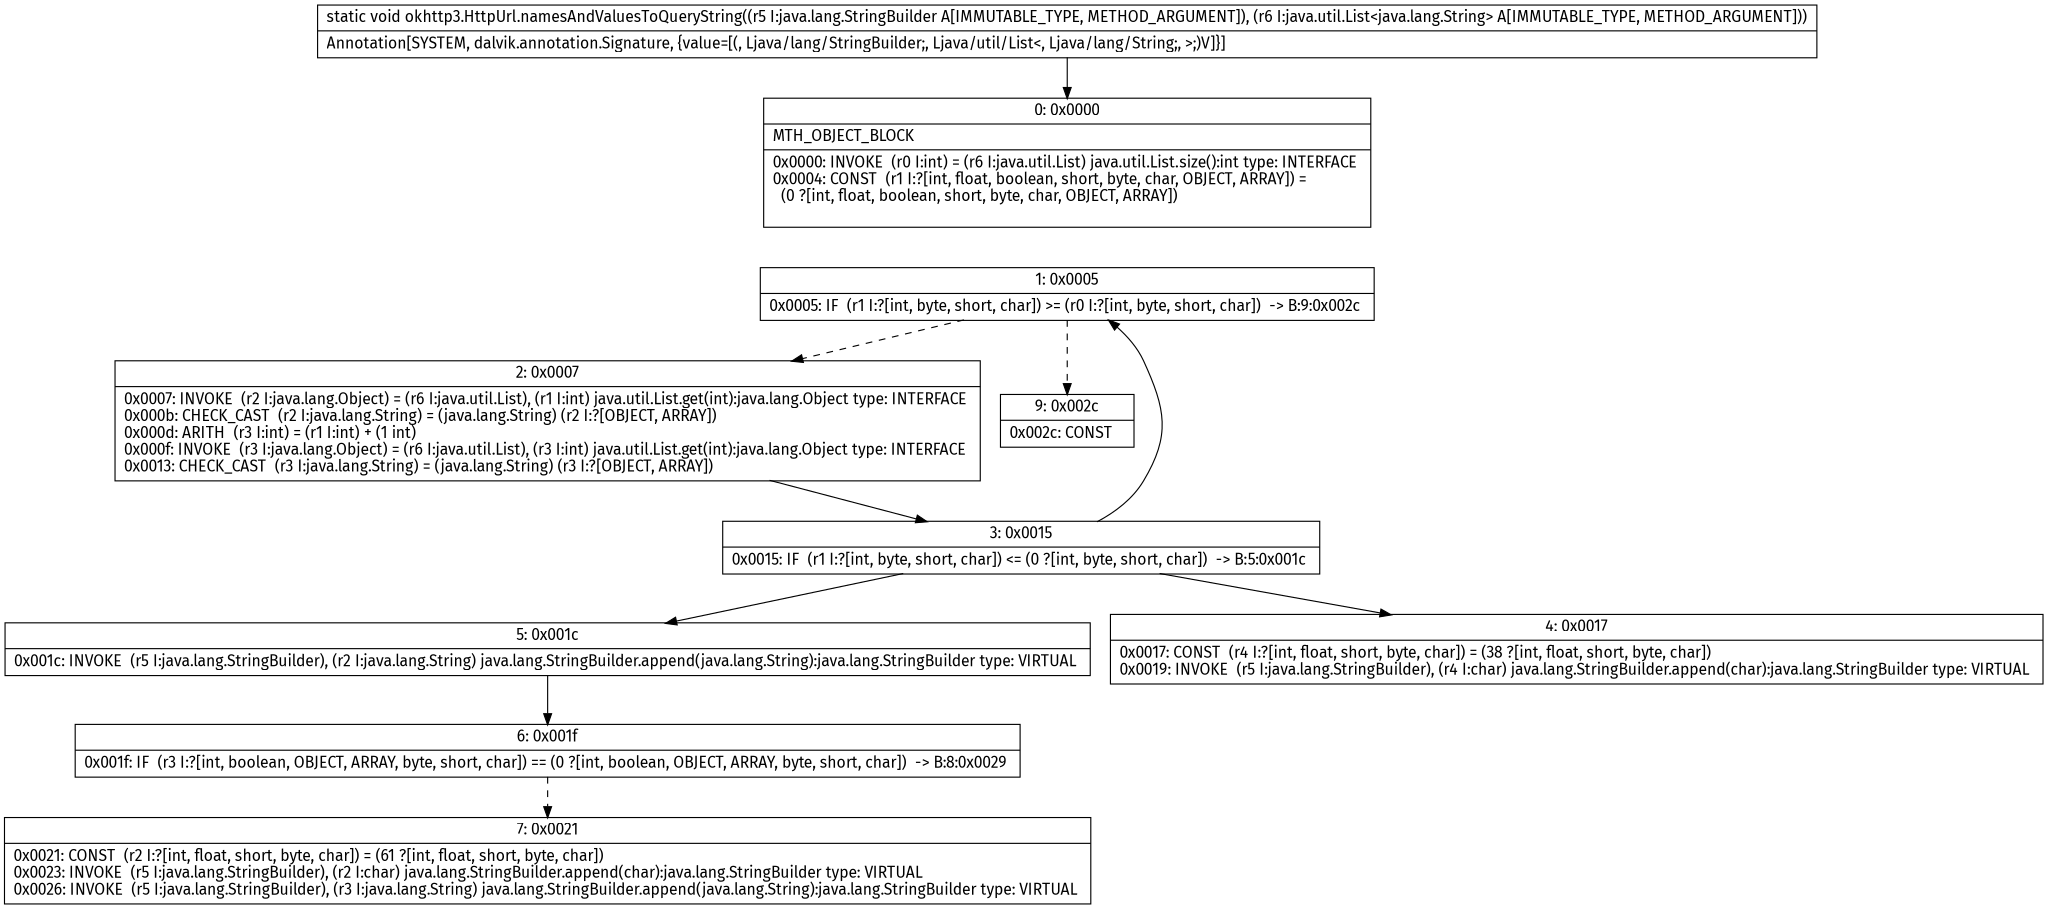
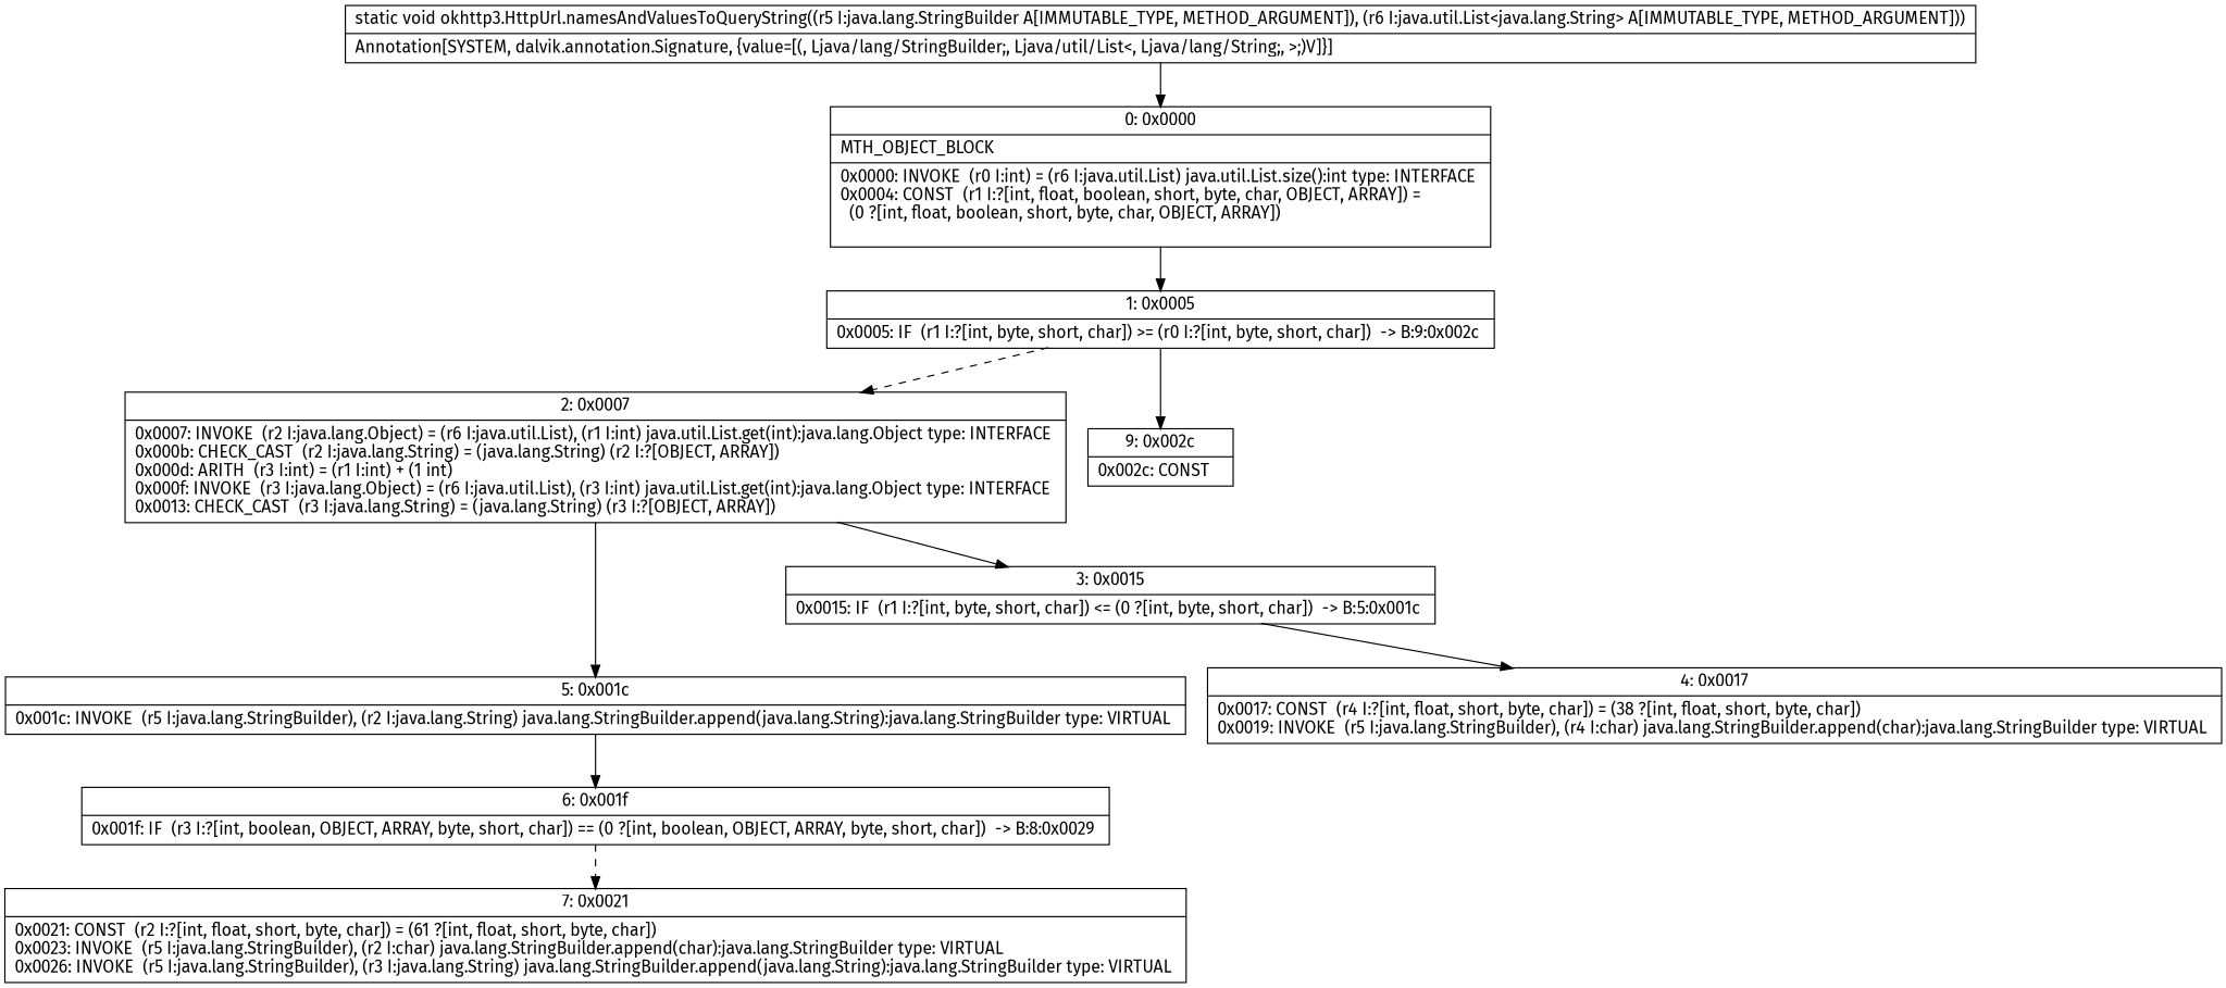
  digraph {
    fontname="Fira Sans"
    node [fontname="Fira Sans" shape=record]
    edge [fontname="Fira Sans"]
    n1 [label="{0\:\ 0x0000|MTH_OBJECT_BLOCK\l|0x0000: INVOKE  (r0 I:int) = (r6 I:java.util.List) java.util.List.size():int type: INTERFACE \l0x0004: CONST  (r1 I:?[int, float, boolean, short, byte, char, OBJECT, ARRAY]) = \l  (0 ?[int, float, boolean, short, byte, char, OBJECT, ARRAY])\l \l}"]
    n2 [label="{1\:\ 0x0005|0x0005: IF  (r1 I:?[int, byte, short, char]) \>= (r0 I:?[int, byte, short, char])  \-\> B:9:0x002c \l}"]
    n3 [label="{2\:\ 0x0007|0x0007: INVOKE  (r2 I:java.lang.Object) = (r6 I:java.util.List), (r1 I:int) java.util.List.get(int):java.lang.Object type: INTERFACE \l0x000b: CHECK_CAST  (r2 I:java.lang.String) = (java.lang.String) (r2 I:?[OBJECT, ARRAY]) \l0x000d: ARITH  (r3 I:int) = (r1 I:int) + (1 int) \l0x000f: INVOKE  (r3 I:java.lang.Object) = (r6 I:java.util.List), (r3 I:int) java.util.List.get(int):java.lang.Object type: INTERFACE \l0x0013: CHECK_CAST  (r3 I:java.lang.String) = (java.lang.String) (r3 I:?[OBJECT, ARRAY]) \l}"]
    n4 [label="{9\:\ 0x002c|0x002c: CONST   \l}"]
    n5 [label="{3\:\ 0x0015|0x0015: IF  (r1 I:?[int, byte, short, char]) \<= (0 ?[int, byte, short, char])  \-\> B:5:0x001c \l}"]
    n6 [label="{4\:\ 0x0017|0x0017: CONST  (r4 I:?[int, float, short, byte, char]) = (38 ?[int, float, short, byte, char]) \l0x0019: INVOKE  (r5 I:java.lang.StringBuilder), (r4 I:char) java.lang.StringBuilder.append(char):java.lang.StringBuilder type: VIRTUAL \l}"]
    n7 [label="{5\:\ 0x001c|0x001c: INVOKE  (r5 I:java.lang.StringBuilder), (r2 I:java.lang.String) java.lang.StringBuilder.append(java.lang.String):java.lang.StringBuilder type: VIRTUAL \l}"]
    n8 [label="{6\:\ 0x001f|0x001f: IF  (r3 I:?[int, boolean, OBJECT, ARRAY, byte, short, char]) == (0 ?[int, boolean, OBJECT, ARRAY, byte, short, char])  \-\> B:8:0x0029 \l}"]
    n9 [label="{7\:\ 0x0021|0x0021: CONST  (r2 I:?[int, float, short, byte, char]) = (61 ?[int, float, short, byte, char]) \l0x0023: INVOKE  (r5 I:java.lang.StringBuilder), (r2 I:char) java.lang.StringBuilder.append(char):java.lang.StringBuilder type: VIRTUAL \l0x0026: INVOKE  (r5 I:java.lang.StringBuilder), (r3 I:java.lang.String) java.lang.StringBuilder.append(java.lang.String):java.lang.StringBuilder type: VIRTUAL \l}"]
    n10 [label="{static void okhttp3.HttpUrl.namesAndValuesToQueryString((r5 I:java.lang.StringBuilder A[IMMUTABLE_TYPE, METHOD_ARGUMENT]), (r6 I:java.util.List\<java.lang.String\> A[IMMUTABLE_TYPE, METHOD_ARGUMENT]))  | Annotation[SYSTEM, dalvik.annotation.Signature, \{value=[(, Ljava\/lang\/StringBuilder;, Ljava\/util\/List\<, Ljava\/lang\/String;, \>;)V]\}]\l}"]
-   n5 -> n2
+   n1 -> n2
    n2 -> n3 [style=dashed]
-   n2 -> n4 [style=dashed]
+   n2 -> n4
    n3 -> n5
    n5 -> n6 [style=solid]
-   n5 -> n7
+   n3 -> n7
    n7 -> n8
    n8 -> n9 [style=dashed]
    n10 -> n1
  }
